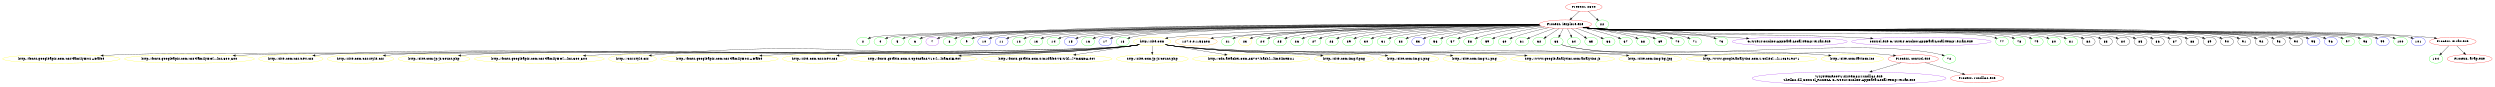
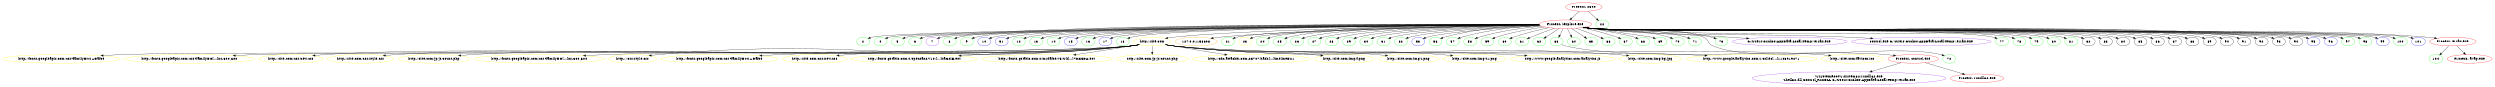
  digraph {
    node [color=green pid=2452 type=on_registry_set]
    n1 [color=red label="Process: 2640" pid=2640 type=on_process_new]
    n2 [color=red label="Process: iexplore.exe" type=on_process_new]
    22
    2
    4
    5
    6
    7 [color=purple]
    8
    9
    10 [color=blue type=on_file_write]
-   11 [color=blue type=on_file_write]
+   11 [color=blue type=on_file_write label=51]
    12
    13
    14
    15 [color=blue type=on_file_write]
    16
    17 [color=blue type=on_file_write]
    18
    n20 [color=yellow label="http://site.com" type=on_http_request]
    n21 [color=orange label="127.0.0.1:58608" type=on_socket_connect]
    21
    23 [color=yellow]
    24
    25
    26
    27
    28
    29
    30
    31
    32
    53 [color=blue type=on_file_delete]
    56
    57
    58
    59
    60
    61
    62
    63
    64
    65
    66
    67
    68 [type=on_registry_delete]
    69 [type=on_registry_delete]
    70
    71
    72
    73
    n52 [color=purple label="C:\\Users\\Cuckoo\\AppData\\Local\\Temp\\\\errfix.exe " type=on_shell_execute]
    n53 [color=purple label="control.exe C:\\Users\\Cuckoo\\AppData\\Local\\Temp\\\\errfix.exe" type=on_shell_execute]
    77
    78
    79
    80
    81
    82 [color=black type=on_anomaly_detected]
    83 [color=black type=on_anomaly_detected]
    84 [color=black type=on_anomaly_detected]
    85 [color=black type=on_anomaly_detected]
    86 [color=black type=on_anomaly_detected]
    87 [color=black type=on_anomaly_detected]
    88 [color=black type=on_anomaly_detected]
    89 [color=black type=on_anomaly_detected]
    90 [color=black type=on_anomaly_detected]
    91 [color=black type=on_anomaly_detected]
    92 [color=black type=on_anomaly_detected]
    93 [color=black type=on_anomaly_detected]
    94 [color=black type=on_anomaly_detected]
    95 [color=blue type=on_file_delete]
    96 [color=blue type=on_file_delete]
    97
    98
    99 [color=blue type=on_file_delete]
    100 [type=on_registry_delete]
    101 [color=blue type=on_file_delete]
    n79 [color=red label="Process: errfix.exe" pid=2304 type=on_process_new]
    n80 [color=yellow label="http://fonts.googleapis.com/css?family=Mr+Dafoe" type=on_http_request]
    n81 [color=yellow label="http://fonts.googleapis.com/css?family=O[...]ns:300,600" type=on_http_request]
    n82 [color=yellow label="http://site.com/css/new.css" type=on_http_request]
    n83 [color=yellow label="http://site.com/css/style.css" type=on_http_request]
    n84 [color=yellow label="http://site.com/jp/js/count.php" type=on_http_request]
    n85 [color=yellow label="http://fonts.googleapis.com/css?family=O[...]ns:300,600" type=on_http_request]
    n86 [color=yellow label="http:///css/style.css" type=on_http_request]
    n87 [color=yellow label="http://fonts.googleapis.com/css?family=Mr+Dafoe" type=on_http_request]
    n88 [color=yellow label="http://site.com/css/new.css" type=on_http_request]
    n89 [color=yellow label="http://fonts.gstatic.com/s/opensans/v10/[...]xaG2iE.eot" type=on_http_request]
    n90 [color=yellow label="http://fonts.gstatic.com/s/mrdafoe/v5/Uk[...]7m55DA.eot" type=on_http_request]
    n91 [color=yellow label="http://site.com/jp/js/count.php" type=on_http_request]
    n92 [color=yellow label="http://cdn.attacker.com:25707/hash[...]imeline=21" type=on_http_request]
    n93 [color=yellow label="http://site.com/img/f.png" type=on_http_request]
    n94 [color=yellow label="http://site.com/img/r.png" type=on_http_request]
    n95 [color=yellow label="http://site.com/img/t1.png" type=on_http_request]
    n96 [color=yellow label="http://www.google-analytics.com/analytics.js" type=on_http_request]
    n97 [color=yellow label="http://site.com/img/bg.jpg" type=on_http_request]
    n98 [color=yellow label="http://www.google-analytics.com/r/collec[...]1103919271" type=on_http_request]
    n99 [color=yellow label="http://site.com/favicon.ico" type=on_http_request]
    n100 [color=red label="Process: control.exe" pid=3820 type=on_process_new]
    104 [pid=2304]
    n102 [color=red label="Process: avap.exe" pid=3984 type=on_process_new]
    n103 [color=purple label="%SystemRoot%\\system32\\rundll32.exe\n Shell32.dll,Control_RunDLL C:\\Users\\Cuckoo\\AppData\\Local\\Temp\\\\errfix.exe" pid=3820 type=on_shell_execute]
    n104 [color=red label="Process: rundll32.exe" pid=3952 type=on_process_new]
    n1 -> n2
    n1 -> 22
    n2 -> 2
    n2 -> 4
    n2 -> 5
    n2 -> 6
    n2 -> 7
    n2 -> 8
    n2 -> 9
    n2 -> 10
    n2 -> 11
    n2 -> 12
    n2 -> 13
    n2 -> 14
    n2 -> 15
    n2 -> 16
    n2 -> 17
    n2 -> 18
    n2 -> n20
    n2 -> n21
    n2 -> 21
    n2 -> 23
    n2 -> 24
    n2 -> 25
    n2 -> 26
    n2 -> 27
    n2 -> 28
    n2 -> 29
    n2 -> 30
    n2 -> 31
    n2 -> 32
    n2 -> 53
    n2 -> 56
    n2 -> 57
    n2 -> 58
    n2 -> 59
    n2 -> 60
    n2 -> 61
    n2 -> 62
    n2 -> 63
    n2 -> 64
    n2 -> 65
    n2 -> 66
    n2 -> 67
    n2 -> 68
    n2 -> 69
    n2 -> 70
    n2 -> 71
-   63 -> 72
+   n2 -> 72
    n2 -> 73
    n2 -> n52
    n2 -> n53
    n2 -> 77
    n2 -> 78
    n2 -> 79
    n2 -> 80
    n2 -> 81
    n2 -> 82
    n2 -> 83
    n2 -> 84
    n2 -> 85
    n2 -> 86
    n2 -> 87
    n2 -> 88
    n2 -> 89
    n2 -> 90
    n2 -> 91
    n2 -> 92
    n2 -> 93
    n2 -> 94
    n2 -> 95
    n2 -> 96
    n2 -> 97
    n2 -> 98
    n2 -> 99
    n2 -> 100
    n2 -> 101
    n2 -> n79
    n20 -> n80
    n20 -> n81
    n20 -> n82
    n20 -> n83
    n20 -> n84
    n20 -> n85
    n20 -> n86
    n20 -> n87
    n20 -> n88
    n20 -> n89
    n20 -> n90
    n20 -> n91
    n20 -> n92
    n20 -> n93
    n20 -> n94
    n20 -> n95
    n20 -> n96
    n20 -> n97
    n20 -> n98
    n20 -> n99
    63 -> n100
    n79 -> 104
    n79 -> n102
    n100 -> n103
    n100 -> n104
  }
